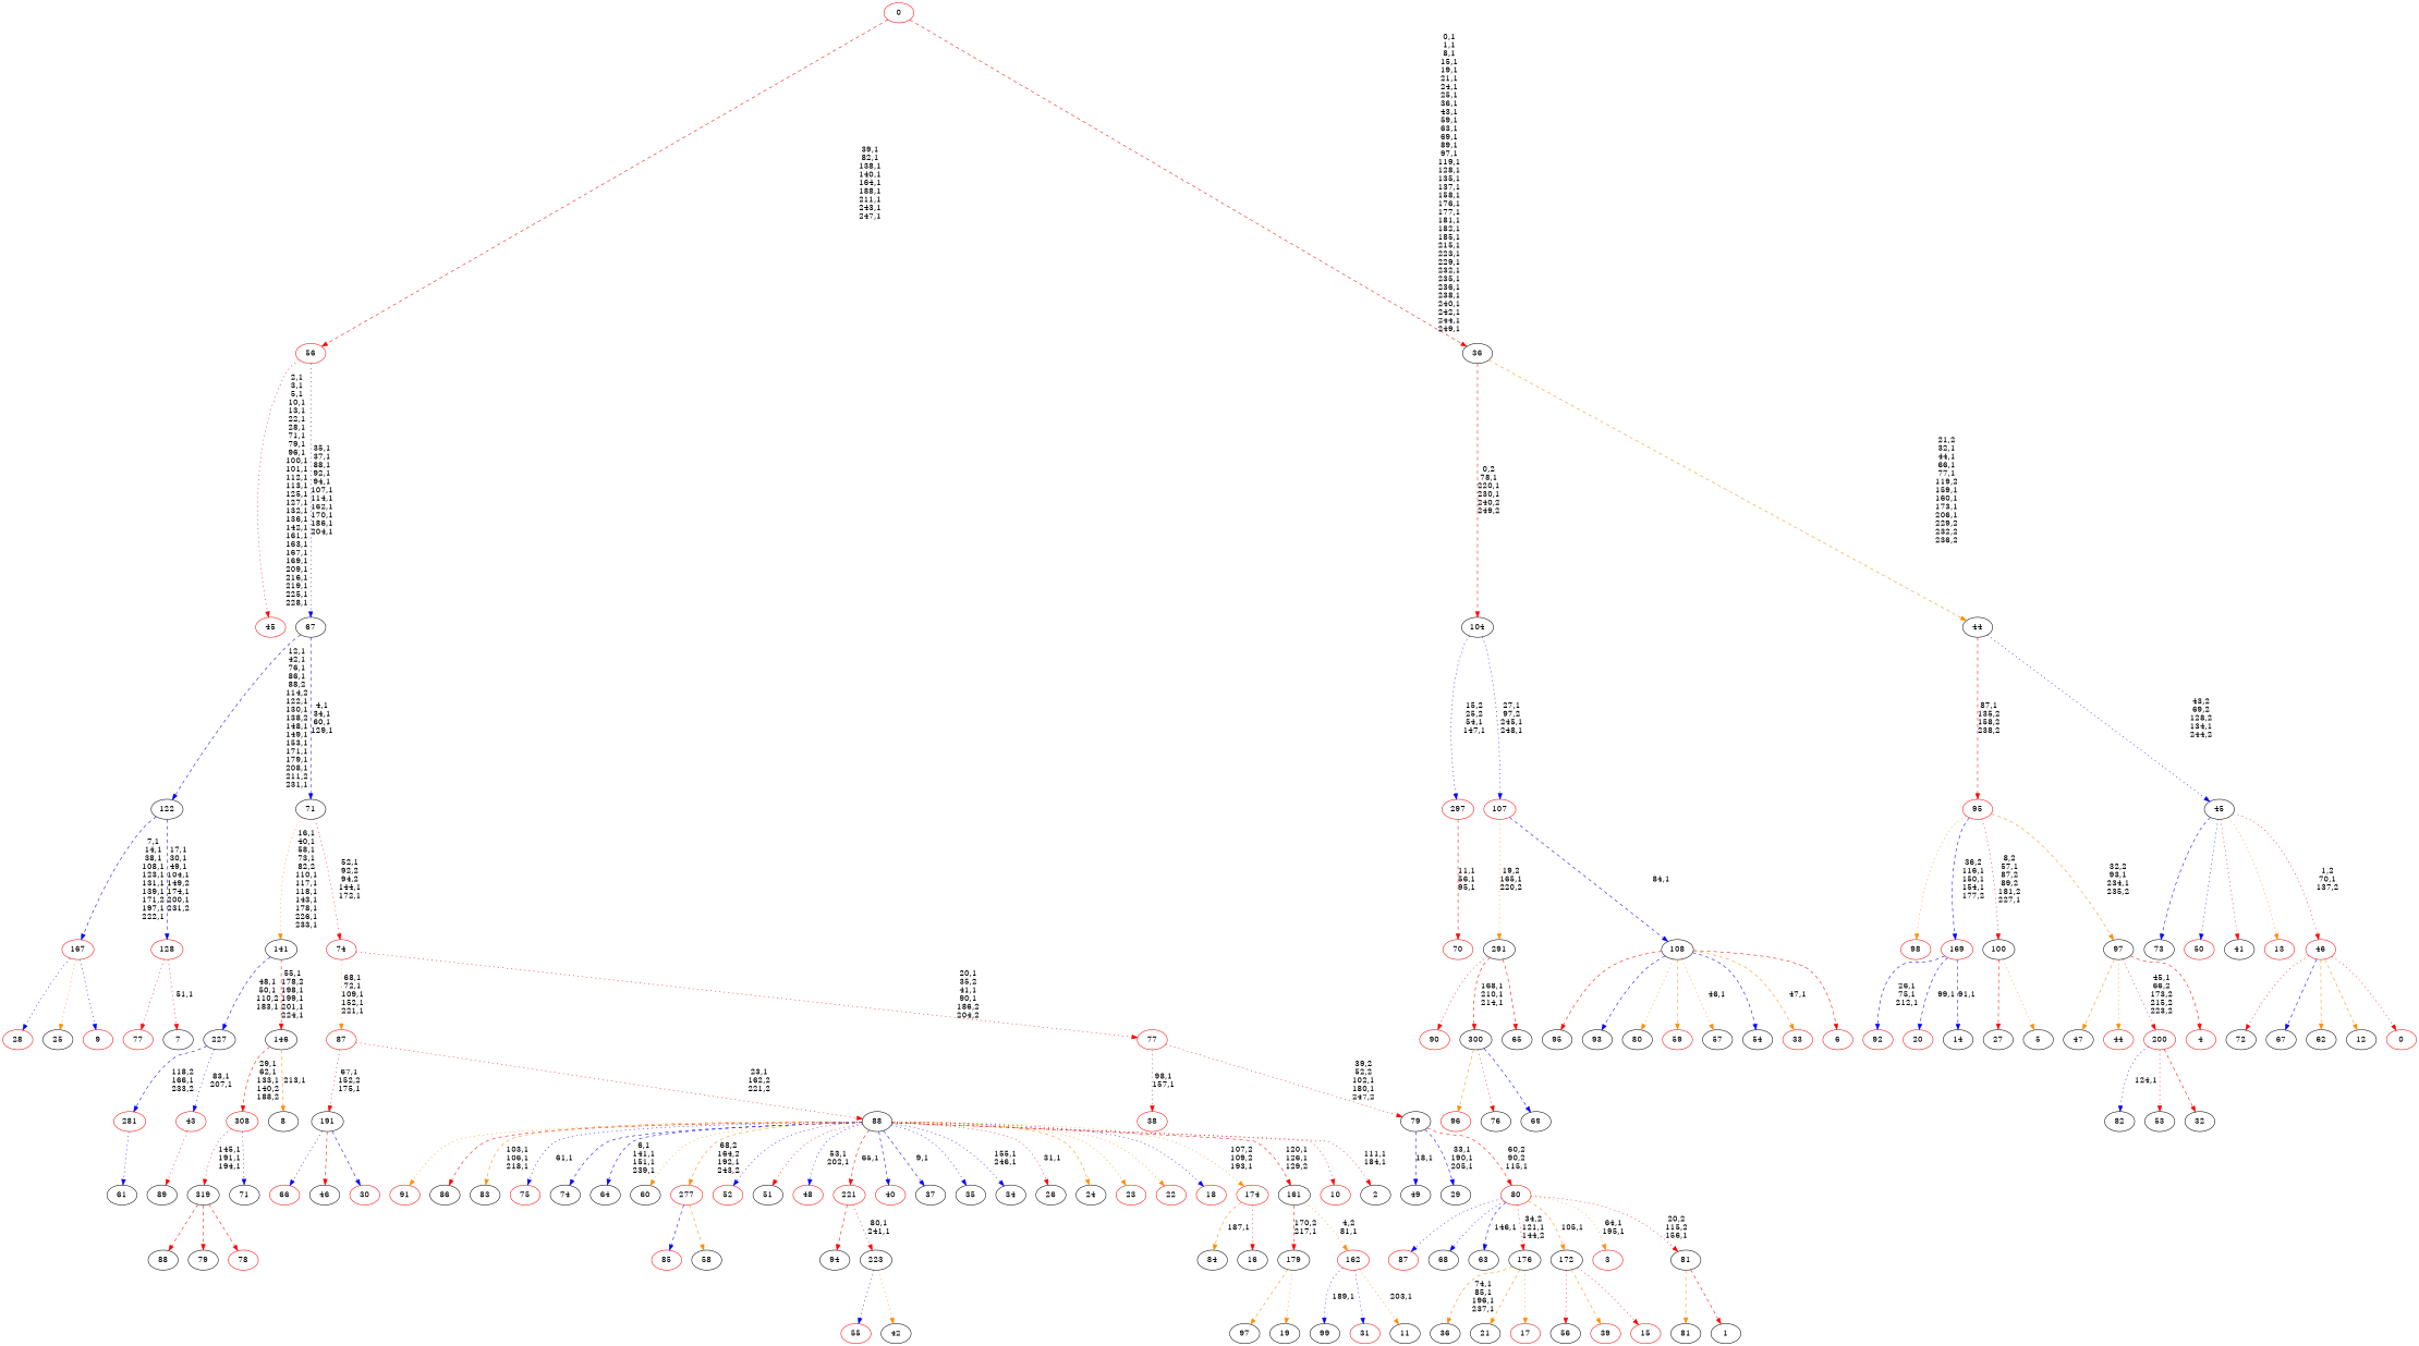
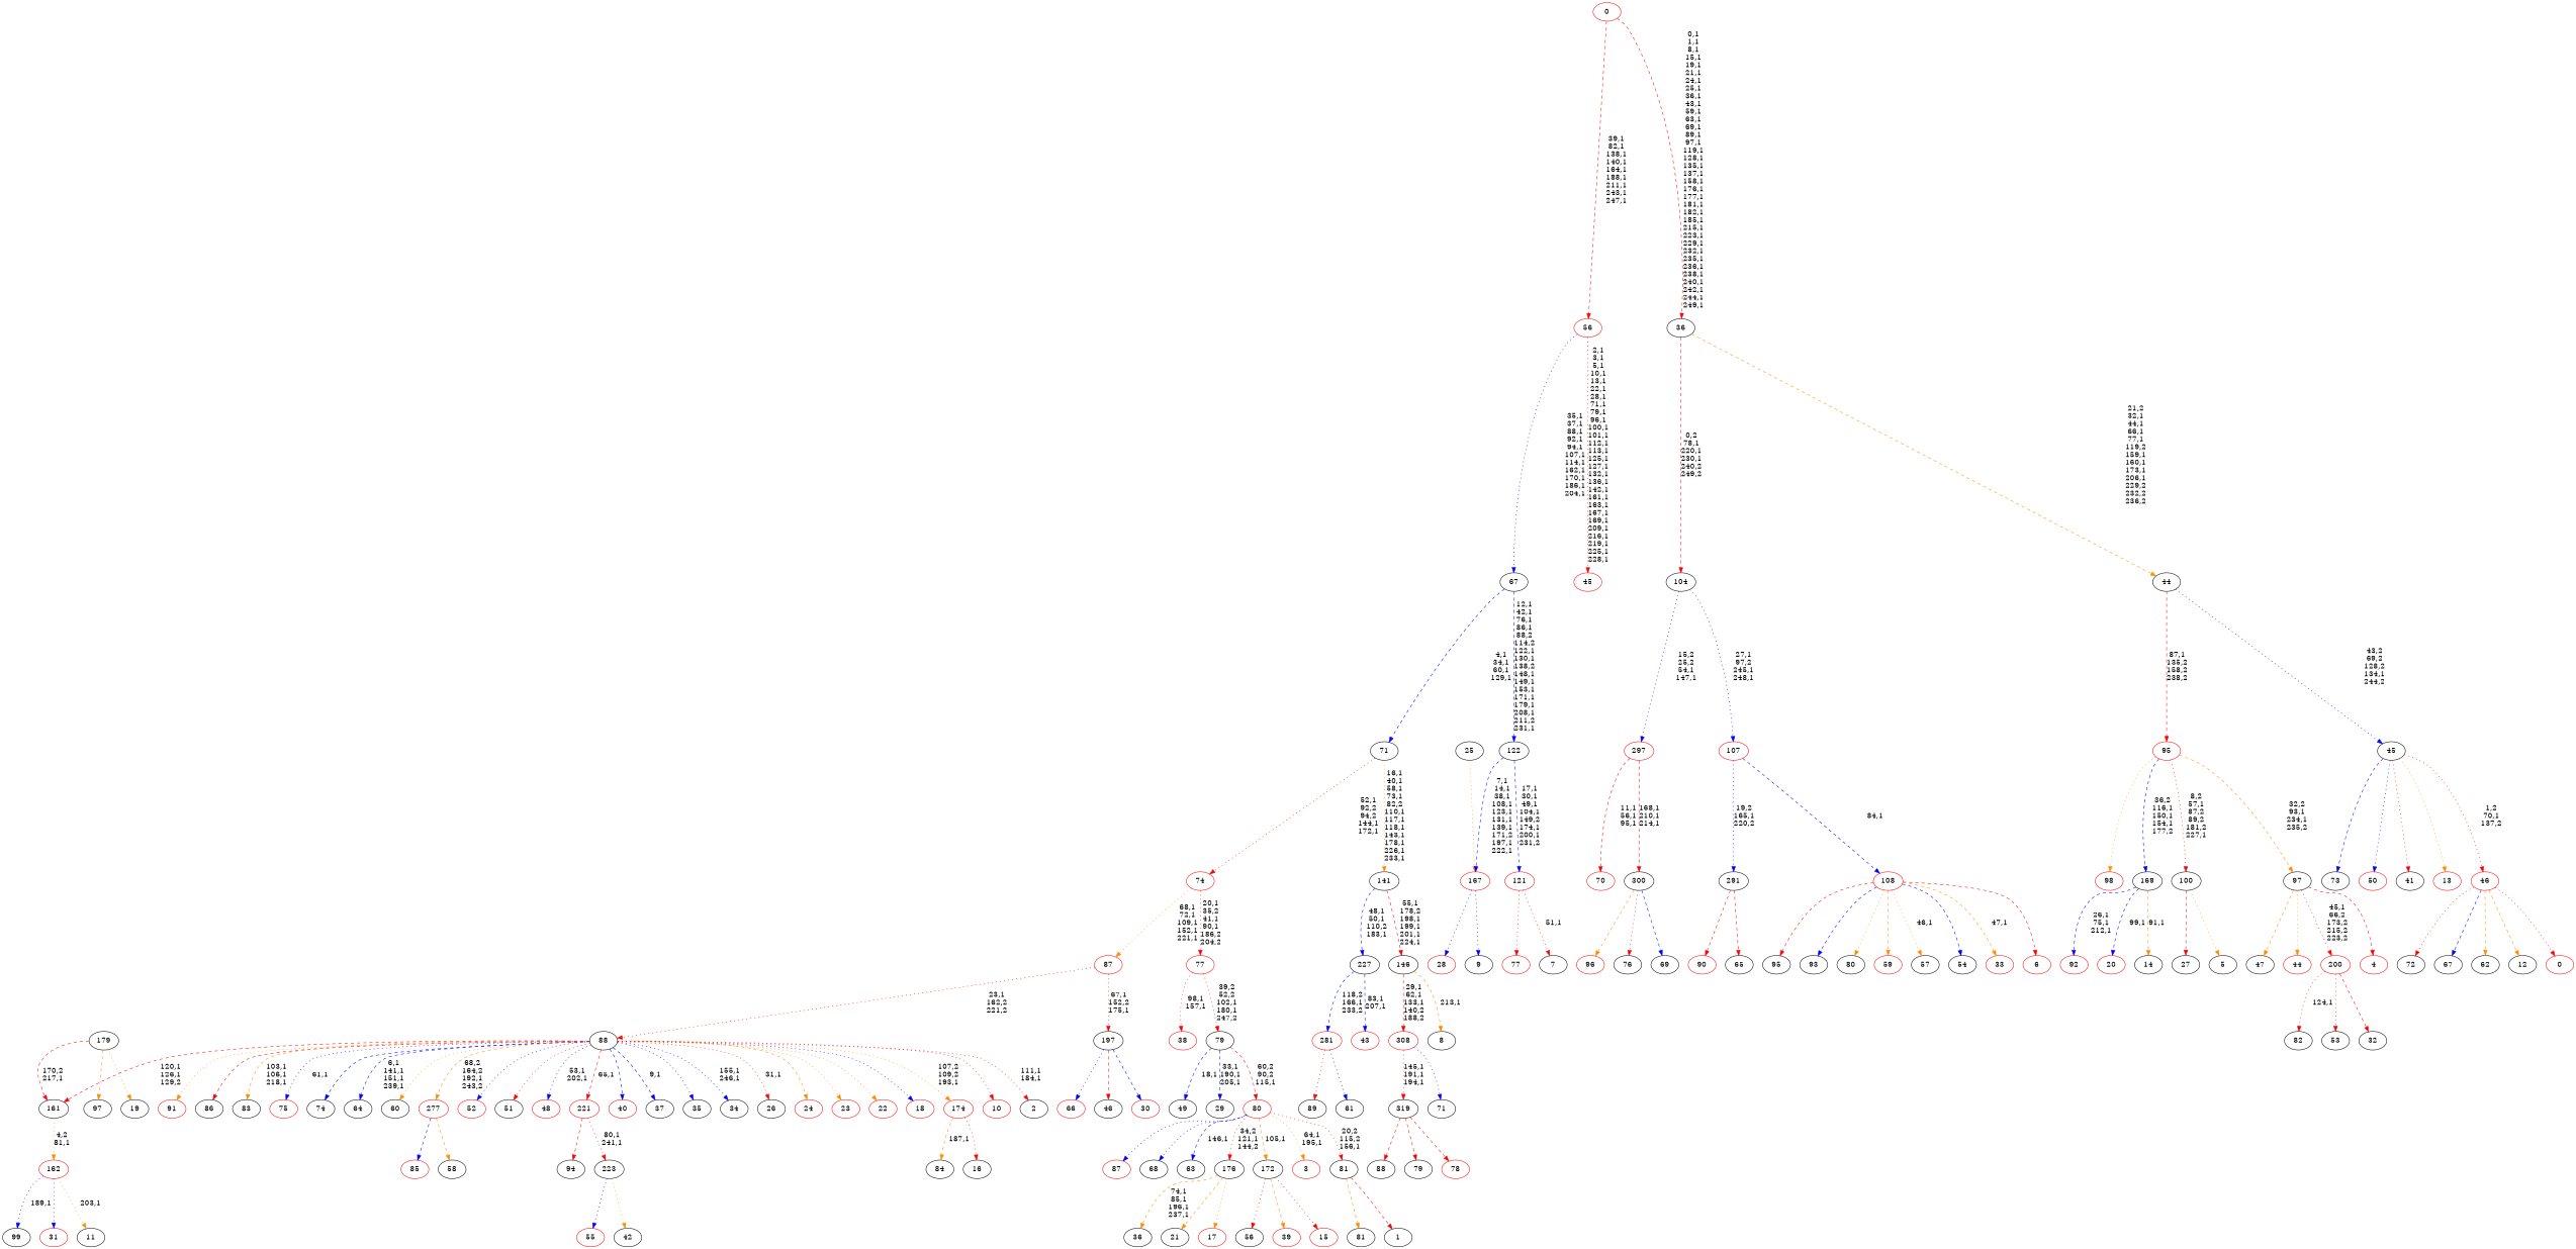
  digraph {
    fontname="DejaVu Serif"
    node [color=black fontname="DejaVu Serif"]
    edge [color=red fontname="DejaVu Serif" style=dashed]
    n1 [label=99]
    n2 [color=red label=98]
    n3 [label=97]
    n4 [color=red label=96]
    n5 [label=95]
    n6 [label=94]
    n7 [label=93]
    n8 [color=red label=92]
    n9 [color=red label=91]
    n10 [color=red label=90]
    n11 [label=89]
    n12 [label=88]
    n13 [color=red label=87]
    n14 [label=86]
    n15 [color=red label=85]
    n16 [label=84]
    n17 [label=83]
    n18 [label=82]
    n19 [label=81]
    n20 [label=80]
    n21 [label=79]
    n22 [color=red label=78]
    319
    n24 [color=red label=77]
    n25 [label=76]
    n26 [color=red label=75]
    n27 [label=74]
    n28 [label=73]
    n29 [label=72]
    n30 [label=71]
    308 [color=red]
    n32 [color=red label=70]
    n33 [label=69]
    300
    297 [color=red]
    n36 [label=68]
    n37 [label=67]
    n38 [color=red label=66]
    n39 [label=65]
    291
    n41 [label=64]
    n42 [label=63]
    n43 [label=62]
    n44 [label=61]
    281 [color=red]
    n46 [label=60]
    n47 [color=red label=59]
    n48 [label=58]
    277 [color=red]
    n50 [label=57]
    n51 [label=56]
    n52 [color=red label=55]
    n53 [label=54]
    n54 [label=53]
    n55 [color=red label=52]
    n56 [label=51]
    n57 [color=red label=50]
    n58 [label=49]
    n59 [color=red label=48]
    n60 [label=47]
    n61 [label=46]
    n62 [color=red label=45]
    n63 [color=red label=44]
    n64 [color=red label=43]
    227
    n66 [label=42]
    223
    221 [color=red]
    n69 [label=41]
    n70 [color=red label=40]
    n71 [color=red label=39]
    n72 [color=red label=38]
    n73 [label=37]
    n74 [label=36]
    n75 [label=35]
    n76 [label=34]
    n77 [color=red label=33]
    n78 [label=32]
    200 [color=red]
    n80 [color=red label=31]
    n81 [color=red label=30]
-   197 [label=191]
+   197
    n83 [label=29]
    n84 [color=red label=28]
    n85 [label=27]
    n86 [label=26]
    n87 [label=25]
-   n88 [label=24]
+   n88 [color=red label=24]
    n89 [color=red label=23]
    n90 [color=red label=22]
    n91 [label=21]
    n92 [color=red label=20]
    n93 [label=19]
    179
    n95 [color=red label=18]
    n96 [color=red label=17]
    176
    n98 [label=16]
    174 [color=red]
    n100 [color=red label=15]
    172
    n102 [label=14]
-   169 [color=red]
+   169
    n104 [color=red label=13]
    n105 [label=12]
    n106 [label=11]
    162 [color=red]
    161
    n109 [color=red label=10]
-   n110 [color=red label=9]
+   n110 [label=9]
    n111 [color=red label=167]
    n112 [label=8]
    146
    141
    n115 [label=7]
-   128 [color=red]
+   128 [color=red label=121]
    122
    n118 [color=red label=6]
-   108
+   108 [color=red]
    107 [color=red]
    104
    n122 [label=5]
    100
    n124 [color=red label=4]
    97
    95 [color=red]
    n127 [color=red label=3]
    n128 [label=2]
    88
    87 [color=red]
    n131 [label=1]
    81
    80 [color=red]
    79
    77 [color=red]
    74 [color=red]
    71
    67
    56 [color=red]
    n140 [color=red label=0]
    46 [color=red]
    45
    44
    36
    0 [color=red]
    319 -> n12
    319 -> n21
    319 -> n22
    308 -> 319 [label="145,1\n191,1\n194,1" style=dotted]
    308 -> n30 [color=blue style=dotted]
    300 -> n4 [color=darkorange]
    300 -> n25 [style=dotted]
    300 -> n33 [color=blue]
    297 -> n32 [label="11,1\n56,1\n95,1"]
-   291 -> 300 [label="168,1\n210,1\n214,1"]
-   291 -> n10 [style=dotted]
+   297 -> 300 [label="168,1\n210,1\n214,1"]
+   291 -> n10
    291 -> n39
-   n64 -> n11 [style=dotted]
+   281 -> n11 [style=dotted]
    281 -> n44 [color=blue style=dotted]
    277 -> n15 [color=blue]
    277 -> n48 [color=darkorange]
    227 -> 281 [color=blue label="118,2\n166,1\n233,2"]
-   227 -> n64 [color=blue label="83,1\n207,1" style=dotted]
+   227 -> n64 [color=blue label="83,1\n207,1"]
    223 -> n52 [color=blue style=dotted]
    223 -> n66 [color=darkorange style=dotted]
    221 -> n6
    221 -> 223 [label="80,1\n241,1" style=dotted]
-   200 -> n18 [color=blue label="124,1" style=dotted]
+   200 -> n18 [label="124,1" style=dotted]
    200 -> n54 [style=dotted]
    200 -> n78
    197 -> n38 [color=blue style=dotted]
    197 -> n61
    197 -> n81 [color=blue]
    179 -> n3 [color=darkorange]
    179 -> n93 [color=darkorange style=dotted]
    176 -> n74 [color=darkorange label="74,1\n85,1\n196,1\n237,1"]
    176 -> n91 [color=darkorange]
    176 -> n96 [color=darkorange style=dotted]
    174 -> n16 [color=darkorange label="187,1"]
    174 -> n98 [style=dotted]
    172 -> n51 [style=dotted]
    172 -> n71 [color=darkorange]
    172 -> n100 [style=dotted]
    169 -> n8 [color=blue label="26,1\n75,1\n212,1"]
    169 -> n92 [color=blue label="99,1"]
-   169 -> n102 [color=blue label="91,1"]
+   169 -> n102 [color=darkorange label="91,1"]
    162 -> n1 [color=blue label="189,1" style=dotted]
    162 -> n80 [color=blue style=dotted]
    162 -> n106 [color=darkorange label="203,1" style=dotted]
-   161 -> 179 [label="170,2\n217,1"]
+   179 -> 161 [label="170,2\n217,1"]
    161 -> 162 [color=darkorange label="4,2\n81,1" style=dotted]
    n111 -> n84 [color=blue style=dotted]
-   n111 -> n87 [color=darkorange style=dotted]
+   n87 -> n111 [color=darkorange style=dotted]
    n111 -> n110 [color=blue style=dotted]
    146 -> 308 [label="29,1\n62,1\n133,1\n140,2\n188,2"]
    146 -> n112 [color=darkorange label="213,1"]
    141 -> 227 [color=blue label="48,1\n50,1\n110,2\n183,1"]
    141 -> 146 [label="55,1\n178,2\n198,1\n199,1\n201,1\n224,1"]
    128 -> n24 [style=dotted]
    128 -> n115 [label="51,1" style=dotted]
    122 -> n111 [color=blue label="7,1\n14,1\n38,1\n108,1\n123,1\n131,1\n139,1\n171,2\n197,1\n222,1"]
    122 -> 128 [color=blue label="17,1\n30,1\n49,1\n104,1\n149,2\n174,1\n200,1\n231,2"]
    108 -> n5
    108 -> n7 [color=blue]
    108 -> n20 [color=darkorange style=dotted]
    108 -> n47 [color=darkorange]
    108 -> n50 [color=darkorange label="46,1" style=dotted]
    108 -> n53 [color=blue]
    108 -> n77 [color=darkorange label="47,1"]
    108 -> n118
-   107 -> 291 [color=darkorange label="19,2\n165,1\n220,2" style=dotted]
+   107 -> 291 [color=blue label="19,2\n165,1\n220,2" style=dotted]
    107 -> 108 [color=blue label="84,1"]
    104 -> 297 [color=blue label="15,2\n25,2\n54,1\n147,1" style=dotted]
    104 -> 107 [color=blue label="27,1\n97,2\n245,1\n248,1" style=dotted]
    100 -> n85
    100 -> n122 [color=darkorange style=dotted]
    97 -> n60 [color=darkorange]
    97 -> n63 [color=darkorange style=dotted]
    97 -> 200 [label="45,1\n66,2\n173,2\n215,2\n223,2" style=dotted]
    97 -> n124
    95 -> n2 [color=darkorange style=dotted]
    95 -> 169 [color=blue label="36,2\n116,1\n150,1\n154,1\n177,2"]
    95 -> 100 [label="8,2\n57,1\n87,2\n89,2\n181,2\n227,1" style=dotted]
    95 -> 97 [color=darkorange label="32,2\n93,1\n234,1\n235,2"]
    88 -> n9 [color=darkorange style=dotted]
    88 -> n14
    88 -> n17 [color=darkorange label="103,1\n106,1\n218,1"]
    88 -> n26 [color=blue label="61,1" style=dotted]
    88 -> n27 [color=blue]
    88 -> n41 [color=blue label="6,1\n141,1\n151,1\n239,1"]
    88 -> n46 [color=darkorange style=dotted]
    88 -> 277 [color=darkorange label="68,2\n164,2\n192,1\n243,2"]
    88 -> n55 [color=blue style=dotted]
    88 -> n56 [style=dotted]
    88 -> n59 [color=blue label="53,1\n202,1" style=dotted]
    88 -> 221 [label="65,1"]
    88 -> n70 [color=blue]
    88 -> n73 [color=blue label="9,1"]
    88 -> n75 [color=blue style=dotted]
    88 -> n76 [color=blue label="155,1\n246,1" style=dotted]
    88 -> n86 [label="31,1" style=dotted]
    88 -> n88 [color=darkorange]
    88 -> n89 [color=darkorange style=dotted]
    88 -> n90 [color=darkorange style=dotted]
    88 -> n95 [color=blue style=dotted]
    88 -> 174 [color=darkorange label="107,2\n109,2\n193,1" style=dotted]
    88 -> 161 [label="120,1\n126,1\n129,2"]
    88 -> n109 [style=dotted]
    88 -> n128 [label="111,1\n184,1" style=dotted]
    87 -> 197 [label="67,1\n152,2\n175,1" style=dotted]
    87 -> 88 [label="23,1\n162,2\n221,2" style=dotted]
    81 -> n19 [color=darkorange]
    81 -> n131
    80 -> n13 [color=blue style=dotted]
    80 -> n36 [color=blue style=dotted]
    80 -> n42 [color=blue label="146,1"]
    80 -> 176 [label="34,2\n121,1\n144,2" style=dotted]
    80 -> 172 [color=darkorange label="105,1"]
    80 -> n127 [color=darkorange label="64,1\n195,1" style=dotted]
    80 -> 81 [label="20,2\n115,2\n156,1" style=dotted]
    79 -> n58 [color=blue label="18,1"]
    79 -> n83 [color=blue label="33,1\n190,1\n205,1"]
    79 -> 80 [label="60,2\n90,2\n115,1"]
    77 -> n72 [label="98,1\n157,1" style=dotted]
    77 -> 79 [label="39,2\n52,2\n102,1\n180,1\n247,2" style=dotted]
    74 -> 87 [color=darkorange label="68,1\n72,1\n109,1\n152,1\n221,1" style=dotted]
    74 -> 77 [label="20,1\n35,2\n41,1\n90,1\n186,2\n204,2" style=dotted]
    71 -> 141 [color=darkorange label="16,1\n40,1\n58,1\n73,1\n82,2\n110,1\n117,1\n118,1\n143,1\n178,1\n226,1\n233,1" style=dotted]
    71 -> 74 [label="52,1\n92,2\n94,2\n144,1\n172,1" style=dotted]
    67 -> 122 [color=blue label="12,1\n42,1\n76,1\n86,1\n88,2\n114,2\n122,1\n130,1\n138,2\n148,1\n149,1\n153,1\n171,1\n179,1\n208,1\n211,2\n231,1"]
    67 -> 71 [color=blue label="4,1\n34,1\n60,1\n129,1"]
    56 -> n62 [label="2,1\n3,1\n5,1\n10,1\n13,1\n22,1\n28,1\n71,1\n79,1\n96,1\n100,1\n101,1\n112,1\n113,1\n125,1\n127,1\n132,1\n136,1\n142,1\n161,1\n163,1\n167,1\n169,1\n209,1\n216,1\n219,1\n225,1\n228,1" style=dotted]
    56 -> 67 [color=blue label="35,1\n37,1\n88,1\n92,1\n94,1\n107,1\n114,1\n162,1\n170,1\n186,1\n204,1" style=dotted]
    46 -> n29 [style=dotted]
    46 -> n37 [color=blue]
    46 -> n43 [color=darkorange]
    46 -> n105 [color=darkorange]
    46 -> n140 [style=dotted]
    45 -> n28 [color=blue]
    45 -> n57 [color=blue style=dotted]
    45 -> n69 [style=dotted]
    45 -> n104 [color=darkorange style=dotted]
    45 -> 46 [label="1,2\n70,1\n137,2" style=dotted]
    44 -> 95 [label="87,1\n135,2\n158,2\n238,2"]
    44 -> 45 [color=blue label="43,2\n69,2\n128,2\n134,1\n244,2" style=dotted]
    36 -> 104 [label="0,2\n78,1\n220,1\n230,1\n240,2\n249,2"]
    36 -> 44 [color=darkorange label="21,2\n32,1\n44,1\n66,1\n77,1\n119,2\n159,1\n160,1\n173,1\n206,1\n229,2\n232,2\n236,2"]
    0 -> 56 [label="39,1\n82,1\n138,1\n140,1\n164,1\n188,1\n211,1\n243,1\n247,1"]
    0 -> 36 [label="0,1\n1,1\n8,1\n15,1\n19,1\n21,1\n24,1\n25,1\n36,1\n43,1\n59,1\n63,1\n69,1\n89,1\n97,1\n119,1\n128,1\n135,1\n137,1\n158,1\n176,1\n177,1\n181,1\n182,1\n185,1\n215,1\n223,1\n229,1\n232,1\n235,1\n236,1\n238,1\n240,1\n242,1\n244,1\n249,1"]
  }
